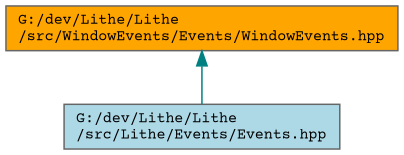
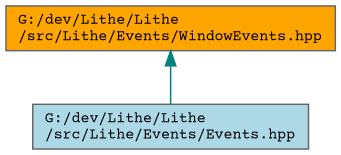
  digraph {
    fontname="Courier Prime"
    node [fontname="Courier Prime" fontsize=10 shape=box style=filled]
-   n1 [color=gray40 fillcolor=orange fontcolor=black height=0.2 label="G:/dev/Lithe/Lithe\l/src/WindowEvents/Events/WindowEvents.hpp" width=0.4]
+   n1 [color=gray40 fillcolor=orange fontcolor=black height=0.2 label="G:/dev/Lithe/Lithe\l/src/Lithe/Events/WindowEvents.hpp" width=0.4]
    n2 [color=grey40 fillcolor=lightblue height=0.2 label="G:/dev/Lithe/Lithe\l/src/Lithe/Events/Events.hpp" width=0.4]
    n1 -> n2 [color=teal dir=back fontname="Courier Prime" fontsize=10 labelfontname=Helvetica labelfontsize=10 style=solid]
  }
